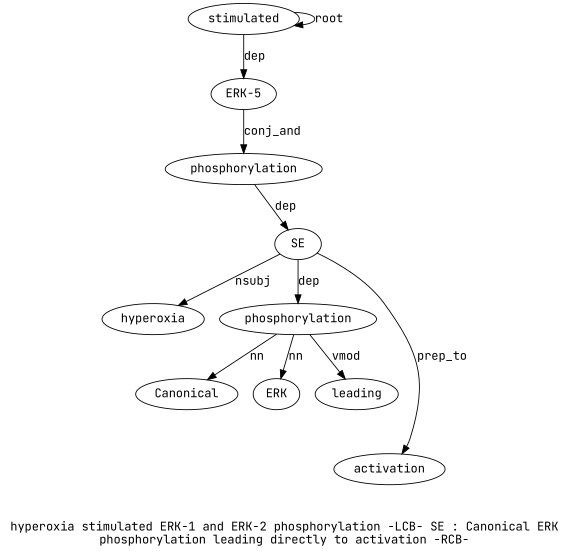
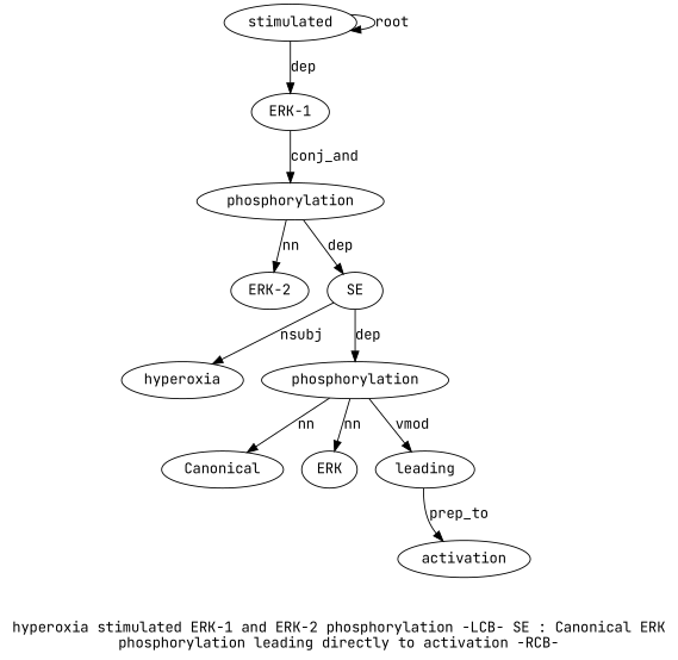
  digraph {
    fontname="JetBrains Mono"
    label="hyperoxia stimulated ERK-1 and ERK-2 phosphorylation -LCB- SE : Canonical ERK\nphosphorylation leading directly to activation -RCB-"
    node [fillcolor=white fontname="JetBrains Mono" style=filled]
    edge [fontname="JetBrains Mono"]
    n1 [label=stimulated]
-   n2 [label="ERK-5"]
+   n2 [label="ERK-1"]
    n3 [label=hyperoxia]
    n4 [label=phosphorylation]
+   n5 [label="ERK-2"]
    n6 [label=SE]
    n7 [label=phosphorylation]
    n8 [label=Canonical]
    n9 [label=ERK]
    n10 [label=leading]
    n11 [label=activation]
    n1 -> n1 [label=root]
    n1 -> n2 [label=dep]
    n2 -> n4 [label=conj_and]
+   n4 -> n5 [label=nn]
    n4 -> n6 [label=dep]
    n6 -> n3 [label=nsubj]
    n6 -> n7 [label=dep]
    n7 -> n8 [label=nn]
    n7 -> n9 [label=nn]
    n7 -> n10 [label=vmod]
-   n6 -> n11 [label=prep_to]
+   n10 -> n11 [label=prep_to]
  }
